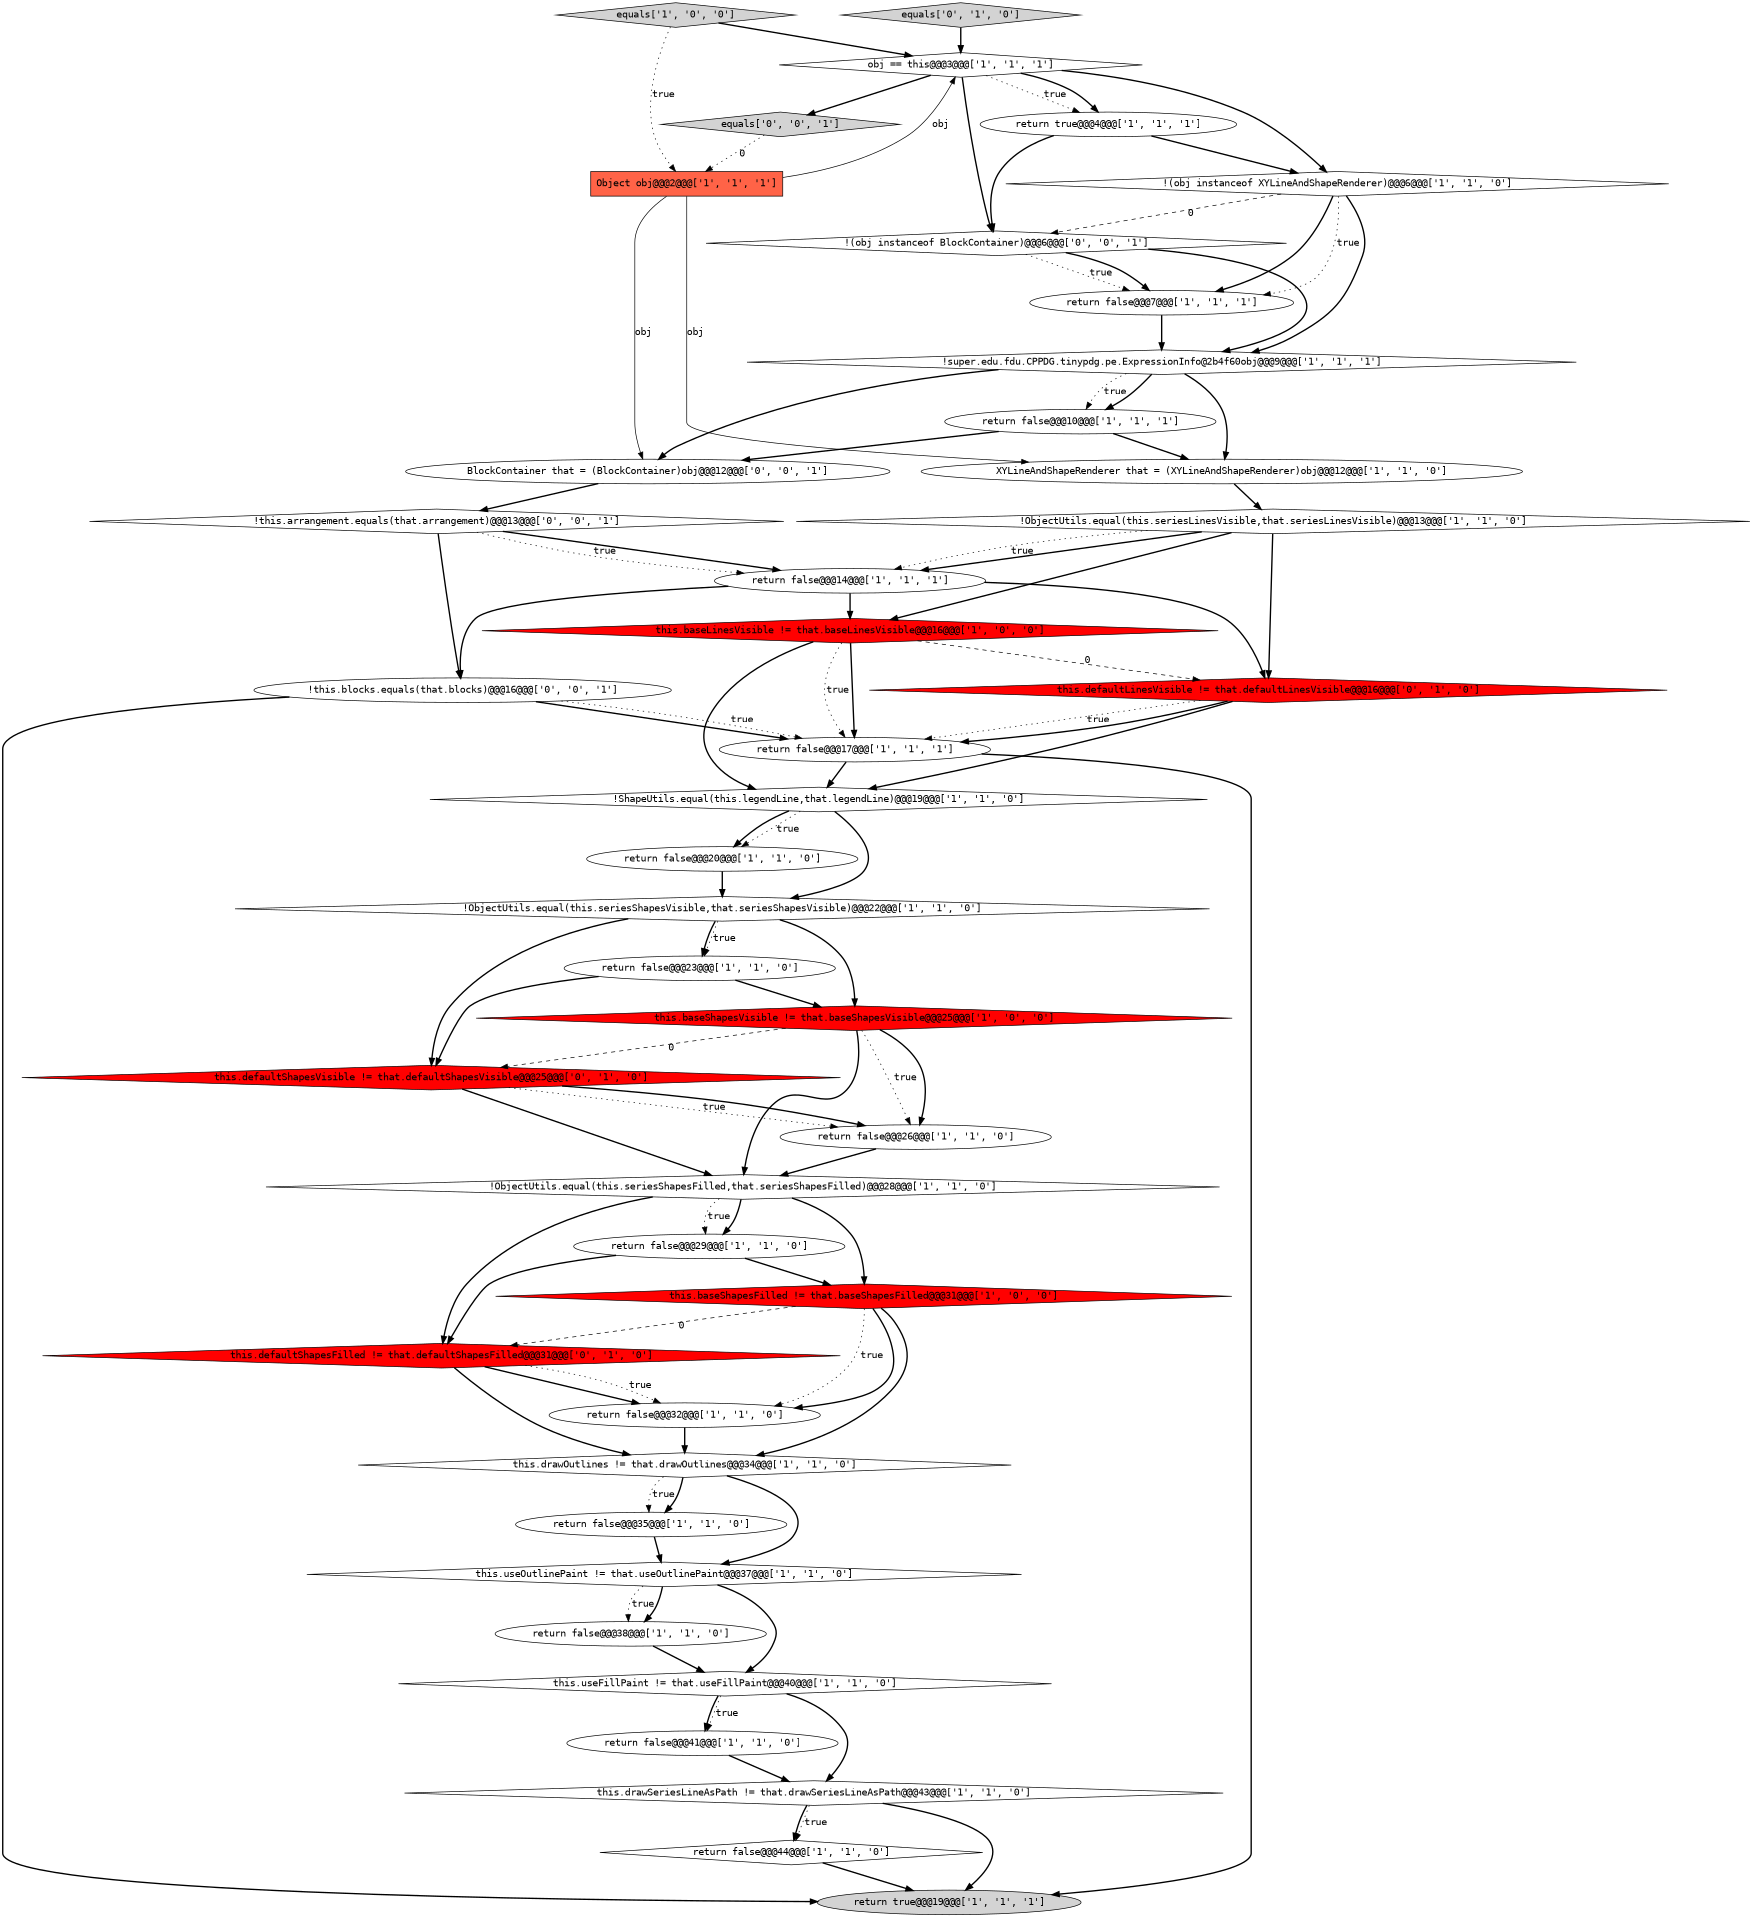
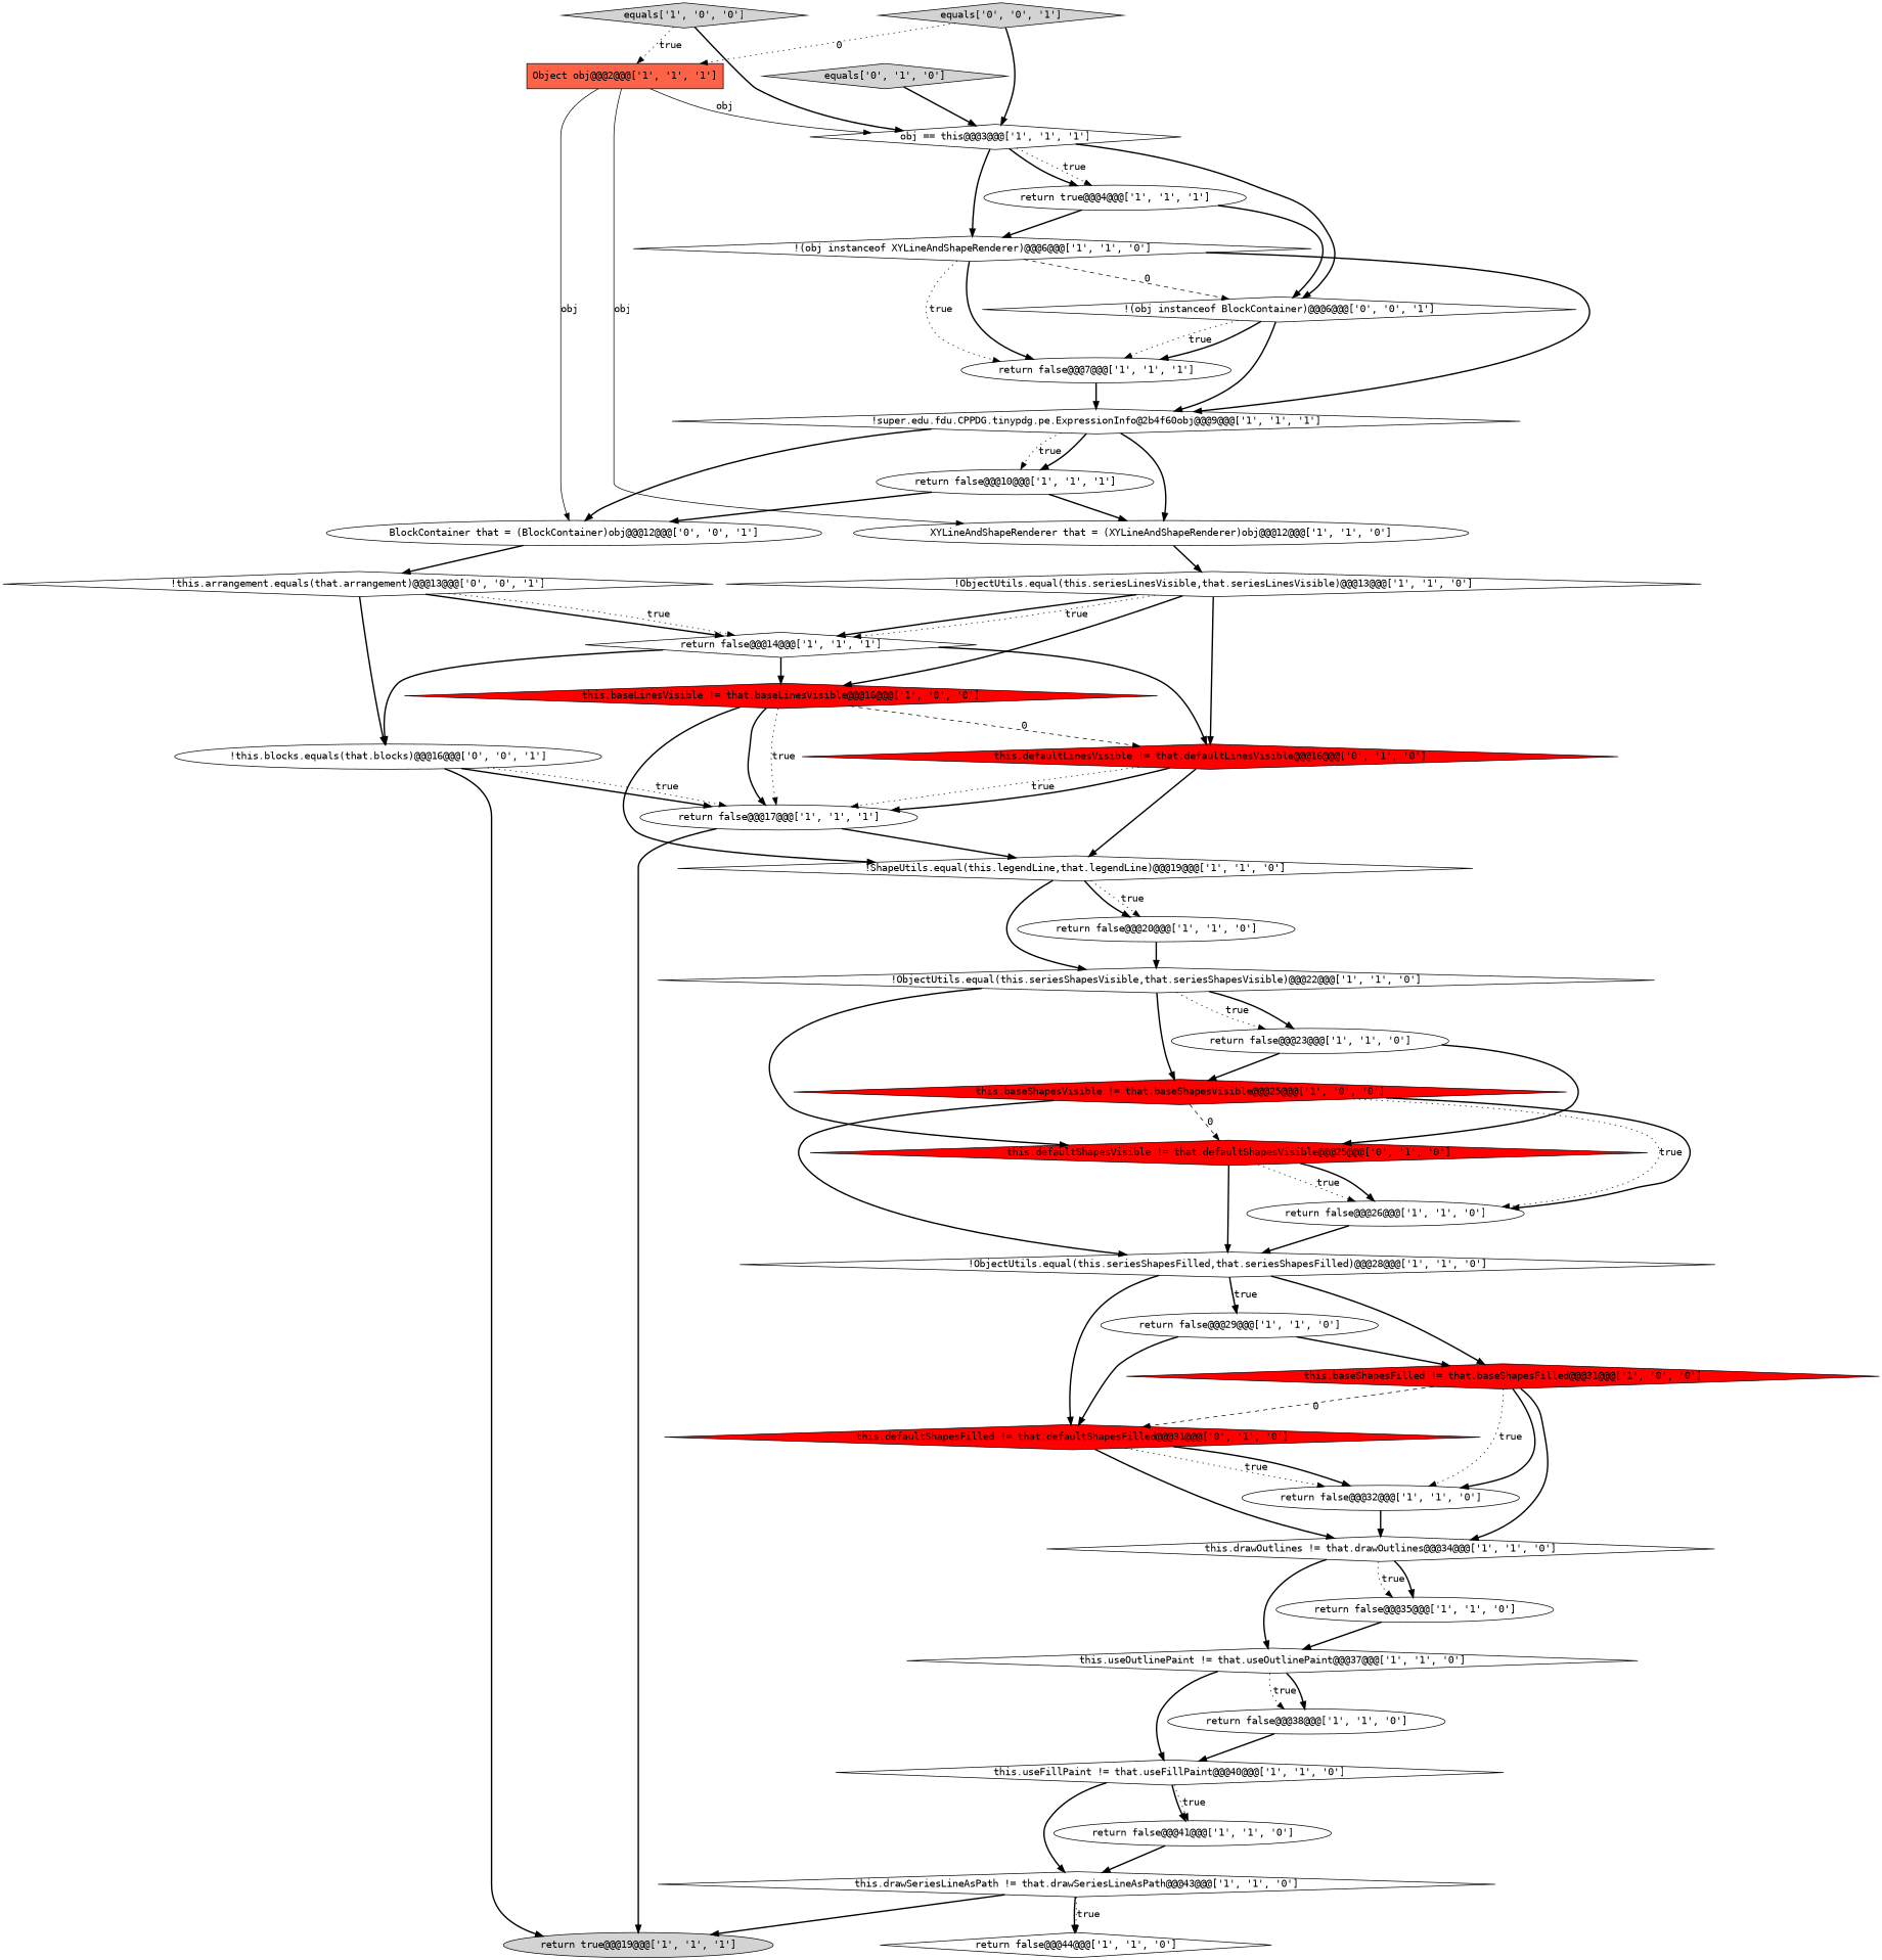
  digraph {
    fontname="DejaVu Sans Mono"
    node [fillcolor=white fontname="DejaVu Sans Mono" shape=diamond style=filled]
    edge [fontname="DejaVu Sans Mono" style=bold]
    n1 [label="XYLineAndShapeRenderer that = (XYLineAndShapeRenderer)obj@@@12@@@['1', '1', '0']" shape=ellipse]
    n2 [label="!ObjectUtils.equal(this.seriesLinesVisible,that.seriesLinesVisible)@@@13@@@['1', '1', '0']"]
    n3 [fillcolor=red label="this.baseLinesVisible != that.baseLinesVisible@@@16@@@['1', '0', '0']"]
-   n4 [label="return false@@@14@@@['1', '1', '1']" shape=ellipse]
+   n4 [label="return false@@@14@@@['1', '1', '1']"]
    n5 [fillcolor=red label="this.defaultLinesVisible != that.defaultLinesVisible@@@16@@@['0', '1', '0']"]
    n6 [label="return false@@@41@@@['1', '1', '0']" shape=ellipse]
    n7 [label="this.drawSeriesLineAsPath != that.drawSeriesLineAsPath@@@43@@@['1', '1', '0']"]
    n8 [fillcolor=lightgray label="return true@@@19@@@['1', '1', '1']" shape=ellipse]
    n9 [label="return false@@@44@@@['1', '1', '0']"]
    n10 [label="!(obj instanceof XYLineAndShapeRenderer)@@@6@@@['1', '1', '0']"]
    n11 [label="!(obj instanceof BlockContainer)@@@6@@@['0', '0', '1']"]
    n12 [label="!super.edu.fdu.CPPDG.tinypdg.pe.ExpressionInfo@2b4f60obj@@@9@@@['1', '1', '1']"]
    n13 [label="return false@@@7@@@['1', '1', '1']" shape=ellipse]
    n14 [label="return false@@@10@@@['1', '1', '1']" shape=ellipse]
    n15 [label="BlockContainer that = (BlockContainer)obj@@@12@@@['0', '0', '1']" shape=ellipse]
    n16 [label="this.useOutlinePaint != that.useOutlinePaint@@@37@@@['1', '1', '0']"]
    n17 [label="this.useFillPaint != that.useFillPaint@@@40@@@['1', '1', '0']"]
    n18 [label="return false@@@38@@@['1', '1', '0']" shape=ellipse]
    n19 [fillcolor=red label="this.baseShapesVisible != that.baseShapesVisible@@@25@@@['1', '0', '0']"]
    n20 [label="return false@@@26@@@['1', '1', '0']" shape=ellipse]
    n21 [label="!ObjectUtils.equal(this.seriesShapesFilled,that.seriesShapesFilled)@@@28@@@['1', '1', '0']"]
    n22 [fillcolor=red label="this.defaultShapesVisible != that.defaultShapesVisible@@@25@@@['0', '1', '0']"]
    n23 [label="return false@@@29@@@['1', '1', '0']" shape=ellipse]
    n24 [fillcolor=red label="this.defaultShapesFilled != that.defaultShapesFilled@@@31@@@['0', '1', '0']"]
    n25 [fillcolor=red label="this.baseShapesFilled != that.baseShapesFilled@@@31@@@['1', '0', '0']"]
    n26 [label="return false@@@20@@@['1', '1', '0']" shape=ellipse]
    n27 [label="!ObjectUtils.equal(this.seriesShapesVisible,that.seriesShapesVisible)@@@22@@@['1', '1', '0']"]
    n28 [label="return false@@@23@@@['1', '1', '0']" shape=ellipse]
    n29 [fillcolor=lightgray label="equals['0', '0', '1']"]
    n30 [fillcolor=tomato label="Object obj@@@2@@@['1', '1', '1']" shape=box]
    n31 [label="obj == this@@@3@@@['1', '1', '1']"]
    n32 [label="return true@@@4@@@['1', '1', '1']" shape=ellipse]
    n33 [label="return false@@@17@@@['1', '1', '1']" shape=ellipse]
    n34 [label="!ShapeUtils.equal(this.legendLine,that.legendLine)@@@19@@@['1', '1', '0']"]
    n35 [label="!this.blocks.equals(that.blocks)@@@16@@@['0', '0', '1']" shape=ellipse]
    n36 [label="!this.arrangement.equals(that.arrangement)@@@13@@@['0', '0', '1']"]
    n37 [label="this.drawOutlines != that.drawOutlines@@@34@@@['1', '1', '0']"]
    n38 [label="return false@@@32@@@['1', '1', '0']" shape=ellipse]
    n39 [fillcolor=lightgray label="equals['1', '0', '0']"]
    n40 [label="return false@@@35@@@['1', '1', '0']" shape=ellipse]
    n41 [fillcolor=lightgray label="equals['0', '1', '0']"]
    n1 -> n2
    n2 -> n3
    n2 -> n4
    n2 -> n4 [label=true style=dotted]
    n2 -> n5
    n3 -> n5 [label=0 style=dashed]
    n3 -> n33
    n3 -> n33 [label=true style=dotted]
    n3 -> n34
    n4 -> n3
    n4 -> n5
    n4 -> n35
    n5 -> n33 [label=true style=dotted]
    n5 -> n33
    n5 -> n34
    n6 -> n7
    n7 -> n8
    n7 -> n9
    n7 -> n9 [label=true style=dotted]
-   n9 -> n8
    n10 -> n11 [label=0 style=dashed]
    n10 -> n12
    n10 -> n13 [label=true style=dotted]
    n10 -> n13
    n11 -> n12
    n11 -> n13 [label=true style=dotted]
    n11 -> n13
    n12 -> n1
    n12 -> n14 [label=true style=dotted]
    n12 -> n14
    n12 -> n15
    n13 -> n12
    n14 -> n1
    n14 -> n15
    n15 -> n36
    n16 -> n17
    n16 -> n18 [label=true style=dotted]
    n16 -> n18
    n17 -> n6 [label=true style=dotted]
    n17 -> n6
    n17 -> n7
    n18 -> n17
    n19 -> n20 [label=true style=dotted]
    n19 -> n20
    n19 -> n21
    n19 -> n22 [label=0 style=dashed]
    n20 -> n21
    n21 -> n23
    n21 -> n23 [label=true style=dotted]
    n21 -> n24
    n21 -> n25
    n22 -> n20 [label=true style=dotted]
    n22 -> n20
    n22 -> n21
    n23 -> n24
    n23 -> n25
    n24 -> n37
    n24 -> n38 [label=true style=dotted]
    n24 -> n38
    n25 -> n24 [label=0 style=dashed]
    n25 -> n37
    n25 -> n38
    n25 -> n38 [label=true style=dotted]
    n26 -> n27
    n27 -> n19
    n27 -> n22
    n27 -> n28
    n27 -> n28 [label=true style=dotted]
    n28 -> n19
    n28 -> n22
    n29 -> n30 [label=0 style=dotted]
-   n31 -> n29
+   n29 -> n31
    n30 -> n1 [label=obj style=solid]
    n30 -> n15 [label=obj style=solid]
    n30 -> n31 [label=obj style=solid]
    n31 -> n10
    n31 -> n11
    n31 -> n32 [label=true style=dotted]
    n31 -> n32
    n32 -> n10
    n32 -> n11
    n33 -> n8
    n33 -> n34
    n34 -> n26 [label=true style=dotted]
    n34 -> n26
    n34 -> n27
    n35 -> n8
    n35 -> n33
    n35 -> n33 [label=true style=dotted]
    n36 -> n4
    n36 -> n4 [label=true style=dotted]
    n36 -> n35
    n37 -> n16
    n37 -> n40 [label=true style=dotted]
    n37 -> n40
    n38 -> n37
    n39 -> n30 [label=true style=dotted]
    n39 -> n31
    n40 -> n16
    n41 -> n31
  }
